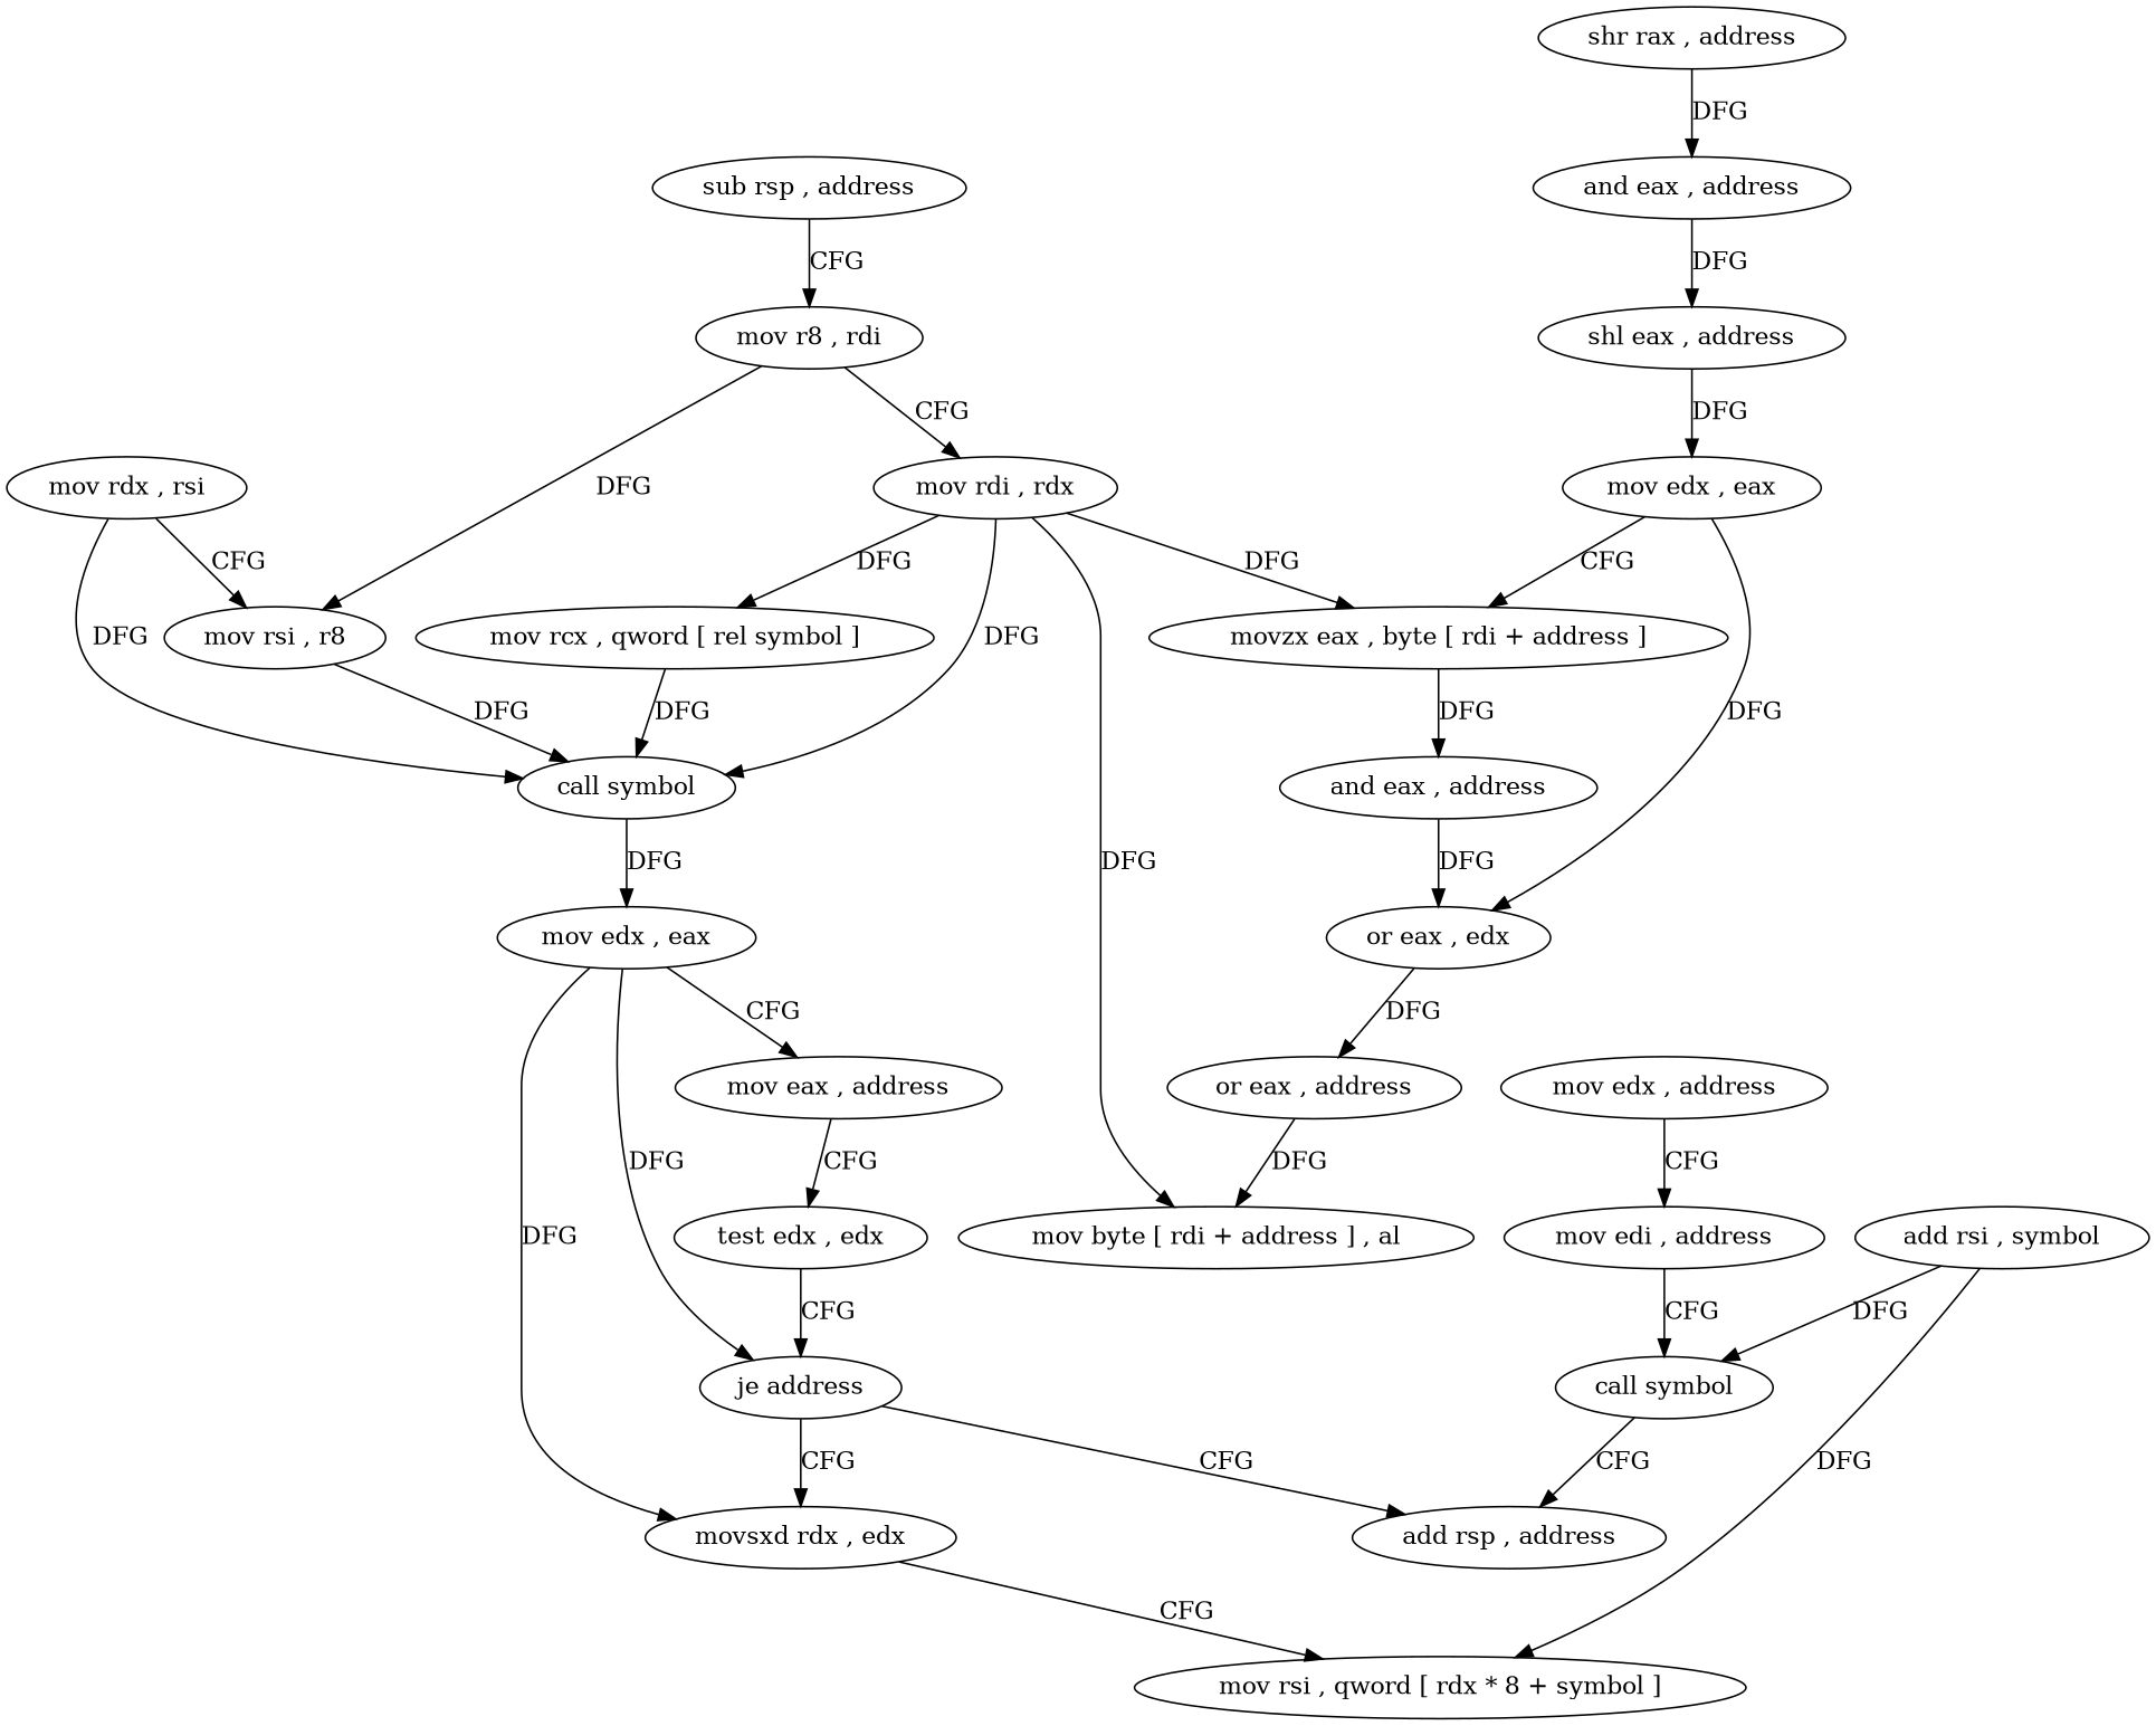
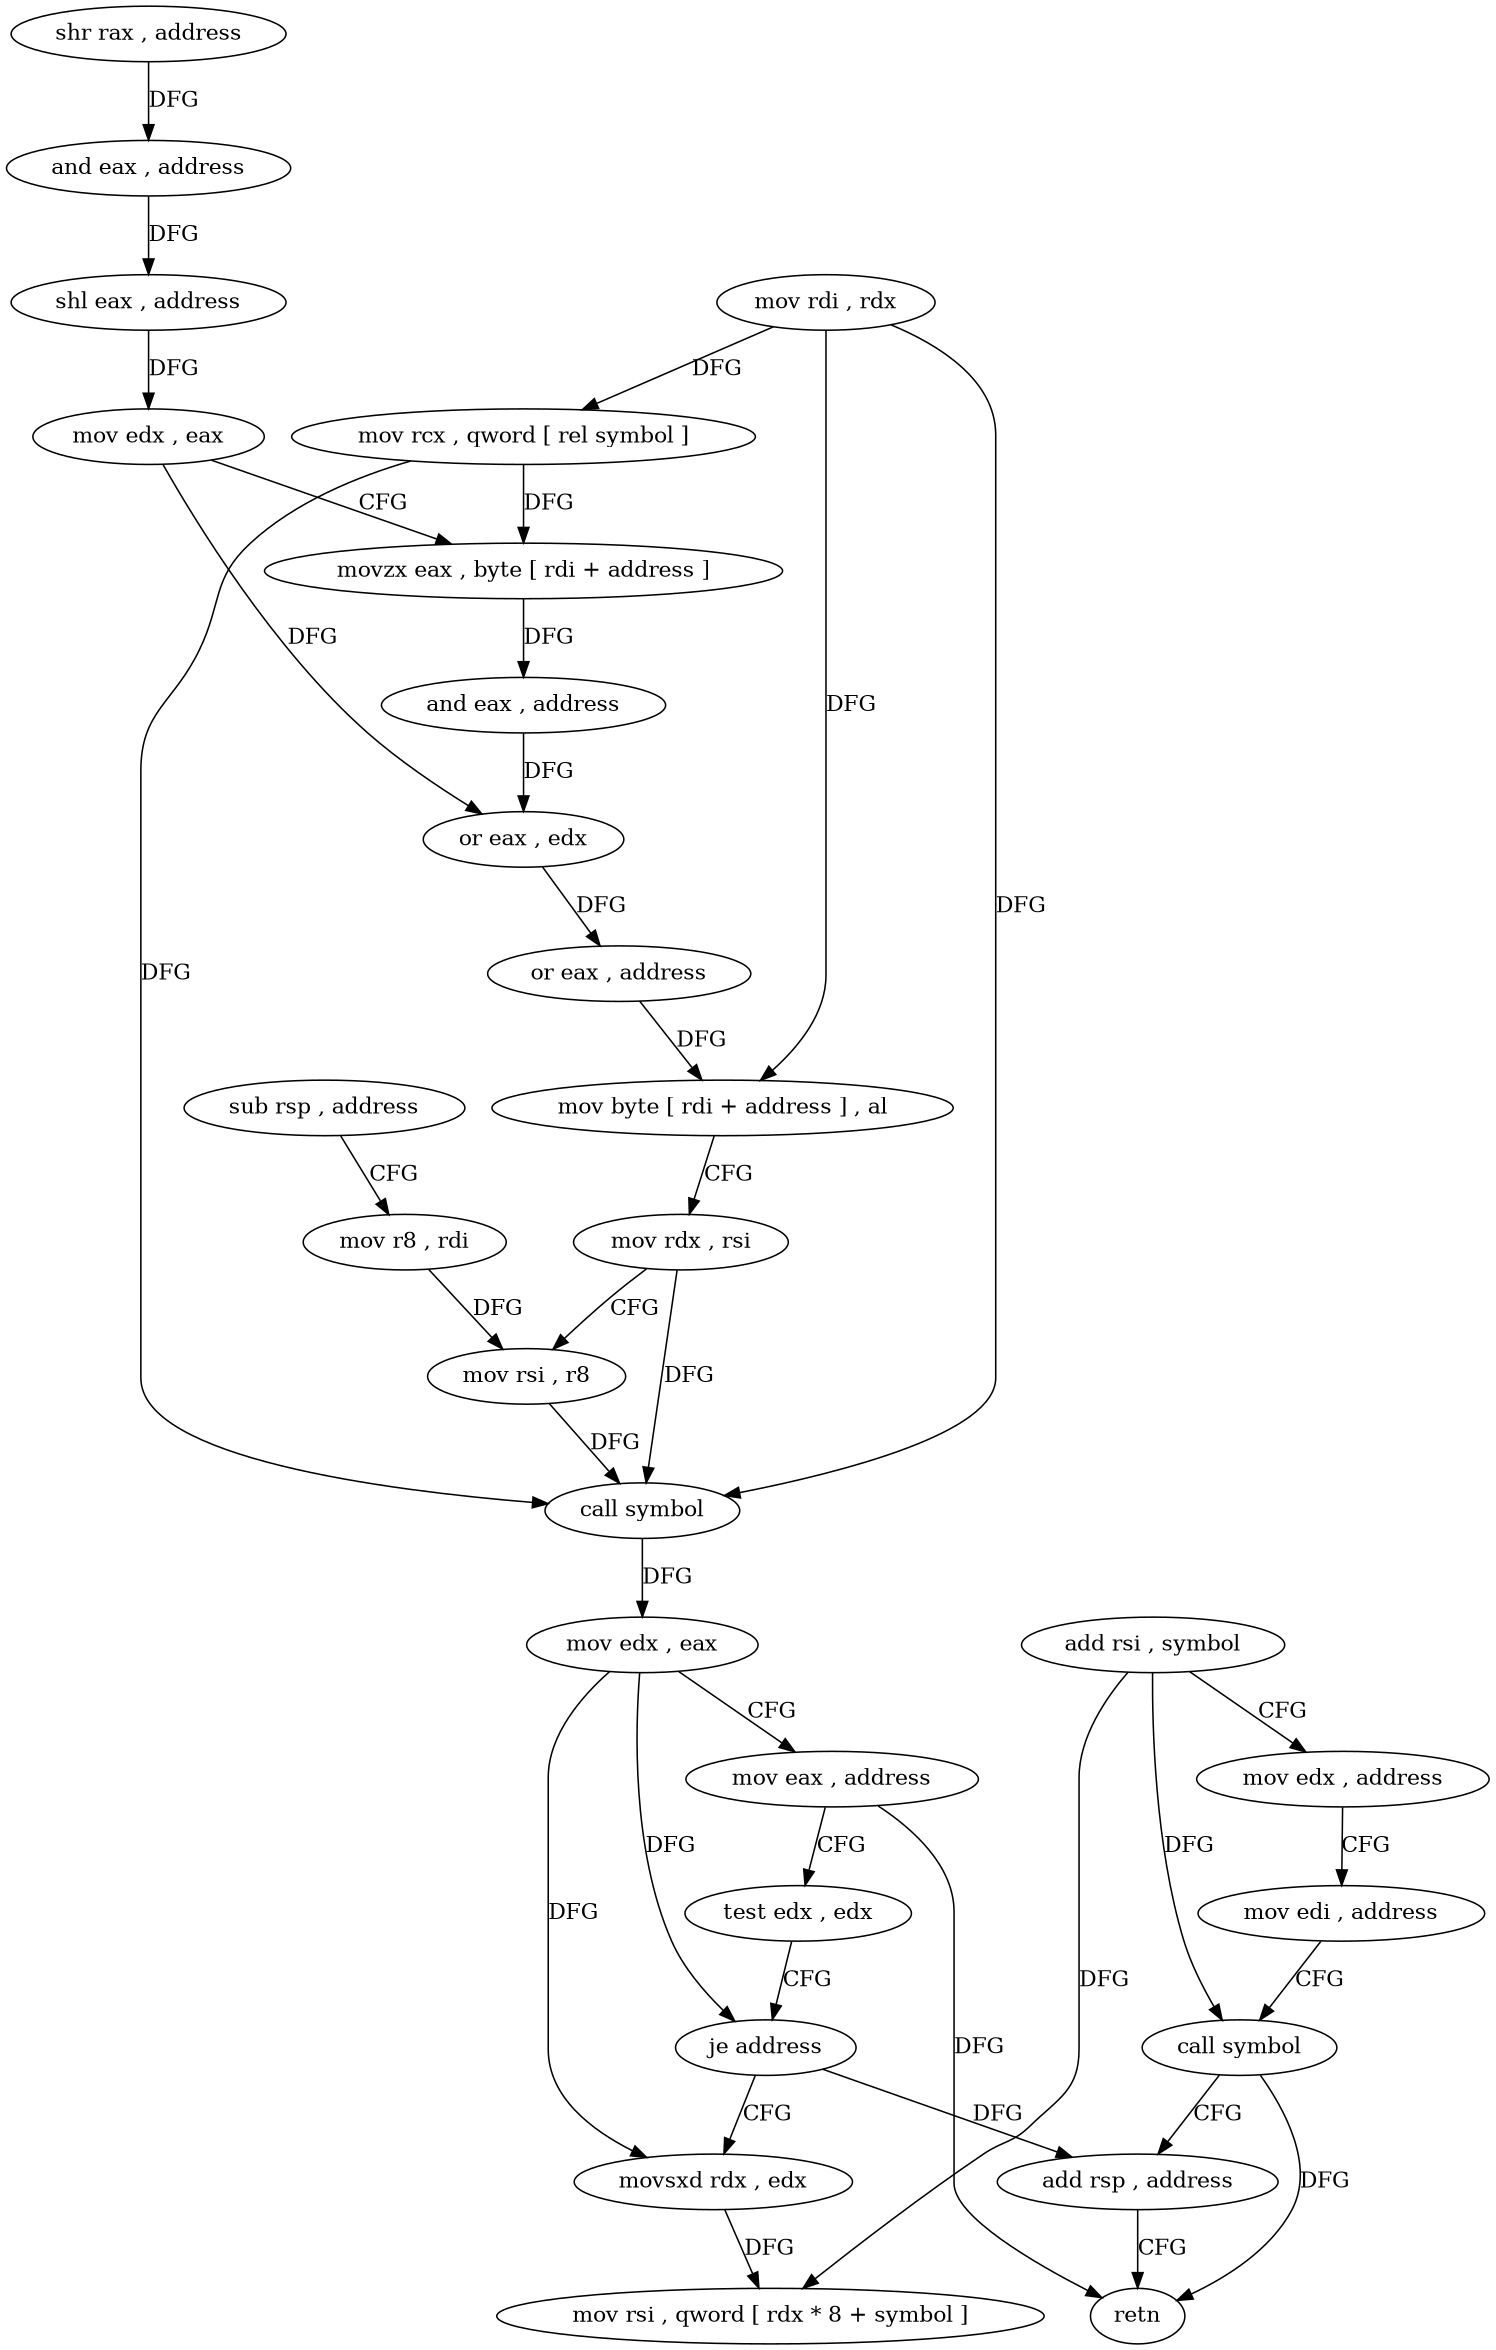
  digraph {
    n1 [label="sub rsp , address"]
    n2 [label="mov r8 , rdi"]
    n3 [label="mov rdi , rdx"]
    n4 [label="mov rsi , r8"]
    n5 [label="mov rcx , qword [ rel symbol ]"]
    n6 [label="movzx eax , byte [ rdi + address ]"]
    n7 [label="mov byte [ rdi + address ] , al"]
    n8 [label="call symbol"]
    n9 [label="and eax , address"]
    n10 [label="mov rdx , rsi"]
    n11 [label="mov edx , eax"]
    n12 [label="shr rax , address"]
    n13 [label="and eax , address"]
    n14 [label="shl eax , address"]
    n15 [label="mov edx , eax"]
    n16 [label="or eax , edx"]
    n17 [label="or eax , address"]
    n18 [label="mov eax , address"]
    n19 [label="je address"]
    n20 [label="movsxd rdx , edx"]
    n21 [label="test edx , edx"]
+   n22 [label=retn]
    n23 [label="add rsp , address"]
    n24 [label="mov rsi , qword [ rdx * 8 + symbol ]"]
    n25 [label="add rsi , symbol"]
    n26 [label="mov edx , address"]
    n27 [label="call symbol"]
    n28 [label="mov edi , address"]
    n1 -> n2 [label=CFG]
-   n2 -> n3 [label=CFG]
    n2 -> n4 [label=DFG]
    n3 -> n5 [label=DFG]
-   n3 -> n6 [label=DFG]
+   n5 -> n6 [label=DFG]
    n3 -> n7 [label=DFG]
    n3 -> n8 [label=DFG]
    n4 -> n8 [label=DFG]
    n5 -> n8 [label=DFG]
    n6 -> n9 [label=DFG]
+   n7 -> n10 [label=CFG]
    n8 -> n11 [label=DFG]
    n9 -> n16 [label=DFG]
    n10 -> n4 [label=CFG]
    n10 -> n8 [label=DFG]
    n11 -> n18 [label=CFG]
    n11 -> n19 [label=DFG]
    n11 -> n20 [label=DFG]
    n12 -> n13 [label=DFG]
    n13 -> n14 [label=DFG]
    n14 -> n15 [label=DFG]
    n15 -> n6 [label=CFG]
    n15 -> n16 [label=DFG]
    n16 -> n17 [label=DFG]
    n17 -> n7 [label=DFG]
    n18 -> n21 [label=CFG]
+   n18 -> n22 [label=DFG]
    n19 -> n20 [label=CFG]
-   n19 -> n23 [label=CFG]
-   n20 -> n24 [label=CFG]
+   n19 -> n23 [label=DFG]
+   n20 -> n24 [label=DFG]
    n21 -> n19 [label=CFG]
+   n23 -> n22 [label=CFG]
    n25 -> n24 [label=DFG]
+   n25 -> n26 [label=CFG]
    n25 -> n27 [label=DFG]
    n26 -> n28 [label=CFG]
+   n27 -> n22 [label=DFG]
    n27 -> n23 [label=CFG]
    n28 -> n27 [label=CFG]
  }
